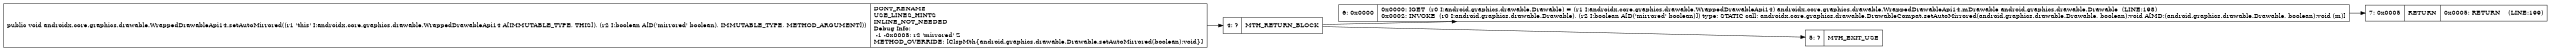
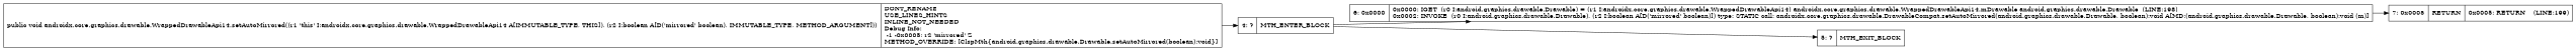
  digraph {
    rankdir=LR
    node [shape=record]
-   n1 [label="{4\:\ ?|MTH_RETURN_BLOCK\l}"]
+   n1 [label="{4\:\ ?|MTH_ENTER_BLOCK\l}"]
    n2 [label="{6\:\ 0x0000|0x0000: IGET  (r0 I:android.graphics.drawable.Drawable) = (r1 I:androidx.core.graphics.drawable.WrappedDrawableApi14) androidx.core.graphics.drawable.WrappedDrawableApi14.mDrawable android.graphics.drawable.Drawable  (LINE:198)\l0x0002: INVOKE  (r0 I:android.graphics.drawable.Drawable), (r2 I:boolean A[D('mirrored' boolean)]) type: STATIC call: androidx.core.graphics.drawable.DrawableCompat.setAutoMirrored(android.graphics.drawable.Drawable, boolean):void A[MD:(android.graphics.drawable.Drawable, boolean):void (m)]\l}"]
-   n3 [label="{5\:\ ?|MTH_EXIT_USE\l}"]
+   n3 [label="{5\:\ ?|MTH_EXIT_BLOCK\l}"]
    n4 [label="{7\:\ 0x0005|RETURN\l|0x0005: RETURN    (LINE:199)\l}"]
    n5 [label="{public void androidx.core.graphics.drawable.WrappedDrawableApi14.setAutoMirrored((r1 'this' I:androidx.core.graphics.drawable.WrappedDrawableApi14 A[IMMUTABLE_TYPE, THIS]), (r2 I:boolean A[D('mirrored' boolean), IMMUTABLE_TYPE, METHOD_ARGUMENT]))  | DONT_RENAME\lUSE_LINES_HINTS\lINLINE_NOT_NEEDED\lDebug Info:\l  \-1 \-0x0005: r2 'mirrored' Z\lMETHOD_OVERRIDE: [ClspMth\{android.graphics.drawable.Drawable.setAutoMirrored(boolean):void\}]\l}"]
    n1 -> n2
    n1 -> n3
    n2 -> n4
    n5 -> n1
  }
